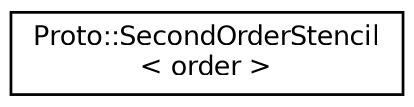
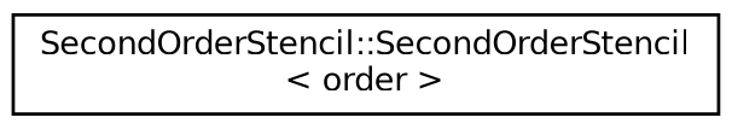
  digraph {
    rankdir=LR
-   n1 [color=black fillcolor=white fontname=Helvetica fontsize=10 height=0.2 label="Proto::SecondOrderStencil\l\< order \>" shape=record style=filled width=0.4]
+   n1 [color=black fillcolor=white fontname=Helvetica fontsize=10 height=0.2 label="SecondOrderStencil::SecondOrderStencil\l\< order \>" shape=record style=filled width=0.4]
  }
